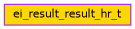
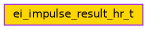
  digraph {
    rankdir=LR
-   n1 [color=purple fillcolor=gold fontname=Helvetica fontsize=10 height=0.2 label=ei_result_result_hr_t shape=box style=filled width=0.4]
+   n1 [color=purple fillcolor=gold fontname=Helvetica fontsize=10 height=0.2 label=ei_impulse_result_hr_t shape=box style=filled width=0.4]
  }
